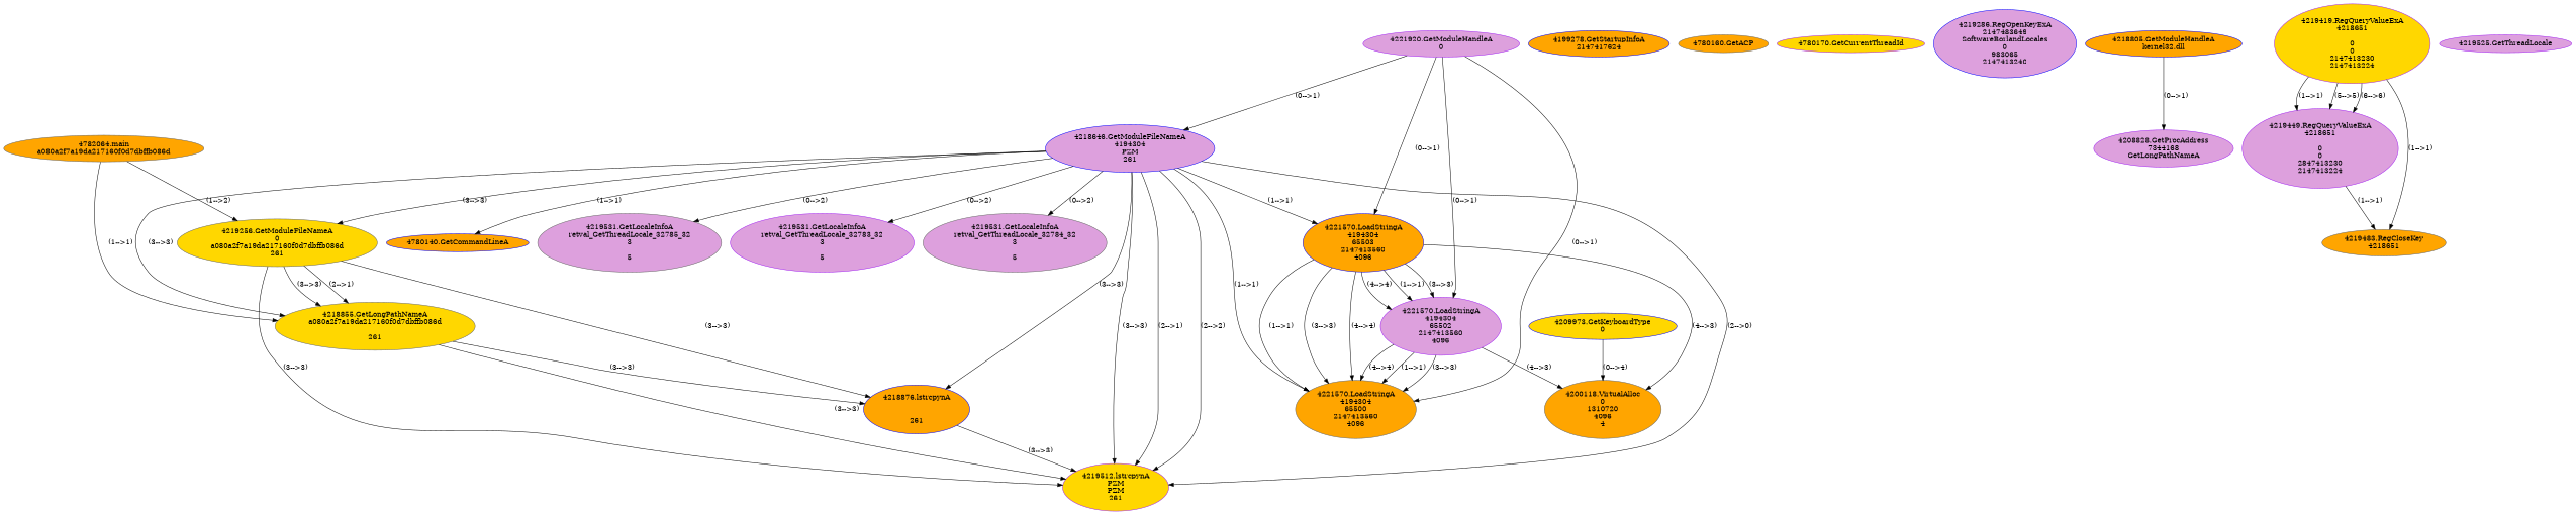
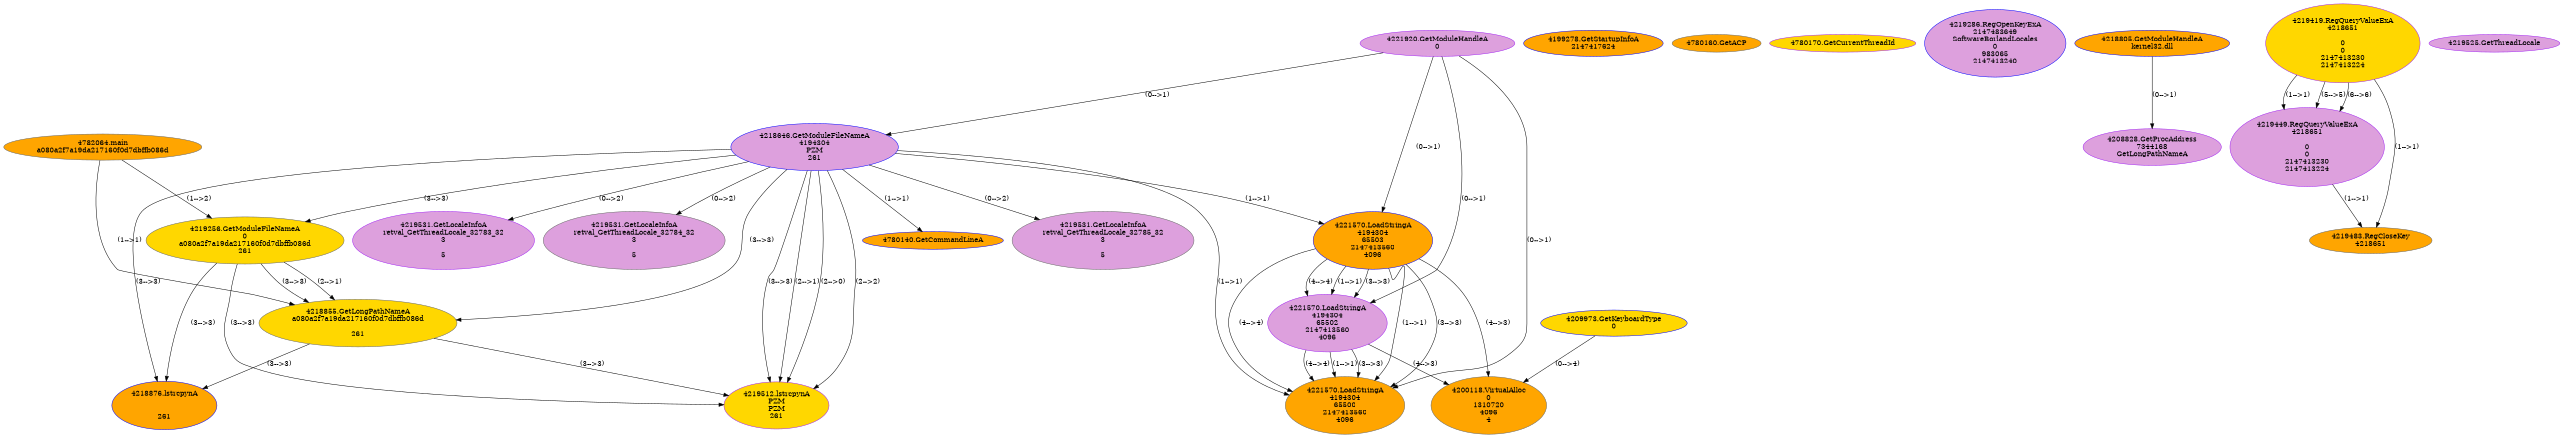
  digraph {
    node [color=gray40 fillcolor=orange style=filled]
    n1 [label="4782064.main\na080a2f7a19da217160f0d7dbffb086d"]
    n2 [fillcolor=gold label="4219256.GetModuleFileNameA\n0\na080a2f7a19da217160f0d7dbffb086d\n261"]
    n3 [fillcolor=gold label="4218855.GetLongPathNameA\na080a2f7a19da217160f0d7dbffb086d\n\n261"]
    n4 [color=blue label="4218876.lstrcpynA\n\n\n261"]
    n5 [color=purple fillcolor=gold label="4219512.lstrcpynA\nPZM\nPZM\n261"]
    n6 [color=purple fillcolor=plum label="4221920.GetModuleHandleA\n0"]
    n7 [color=blue fillcolor=plum label="4218646.GetModuleFileNameA\n4194304\nPZM\n261"]
    n8 [color=blue label="4221570.LoadStringA\n4194304\n65503\n2147413560\n4096"]
    n9 [color=purple fillcolor=plum label="4221570.LoadStringA\n4194304\n65502\n2147413560\n4096"]
    n10 [label="4221570.LoadStringA\n4194304\n65500\n2147413560\n4096"]
    n11 [color=blue label="4780140.GetCommandLineA\n"]
    n12 [fillcolor=plum label="4219531.GetLocaleInfoA\nretval_GetThreadLocale_32785_32\n3\n\n5"]
    n13 [color=purple fillcolor=plum label="4219531.GetLocaleInfoA\nretval_GetThreadLocale_32783_32\n3\n\n5"]
    n14 [fillcolor=plum label="4219531.GetLocaleInfoA\nretval_GetThreadLocale_32784_32\n3\n\n5"]
    n15 [label="4200118.VirtualAlloc\n0\n1310720\n4096\n4"]
    n16 [color=blue fillcolor=gold label="4209973.GetKeyboardType\n0"]
    n17 [color=blue label="4199278.GetStartupInfoA\n2147417624"]
    n18 [label="4780160.GetACP\n"]
    n19 [color=purple fillcolor=gold label="4780170.GetCurrentThreadId\n"]
    n20 [color=blue fillcolor=plum label="4219286.RegOpenKeyExA\n2147483649\nSoftware\Borland\Locales\n0\n983065\n2147413240"]
    n21 [color=blue label="4218805.GetModuleHandleA\nkernel32.dll"]
    n22 [color=purple fillcolor=plum label="4208828.GetProcAddress\n7344168\nGetLongPathNameA"]
    n23 [color=purple fillcolor=gold label="4219419.RegQueryValueExA\n4218651\n\n0\n0\n2147413230\n2147413224"]
-   n24 [color=purple fillcolor=plum label="4219449.RegQueryValueExA\n4218651\n\n0\n0\n2847413230\n2147413224"]
+   n24 [color=purple fillcolor=plum label="4219449.RegQueryValueExA\n4218651\n\n0\n0\n2147413230\n2147413224"]
    n25 [label="4219483.RegCloseKey\n4218651"]
    n26 [color=purple fillcolor=plum label="4219525.GetThreadLocale\n"]
    n1 -> n2 [label="(1-->2)"]
    n1 -> n3 [label="(1-->1)"]
    n2 -> n3 [label="(2-->1)"]
    n2 -> n3 [label="(3-->3)"]
    n2 -> n4 [label="(3-->3)"]
    n2 -> n5 [label="(3-->3)"]
    n3 -> n4 [label="(3-->3)"]
    n3 -> n5 [label="(3-->3)"]
-   n4 -> n5 [label="(3-->3)"]
    n6 -> n7 [label="(0-->1)"]
    n6 -> n8 [label="(0-->1)"]
    n6 -> n9 [label="(0-->1)"]
    n6 -> n10 [label="(0-->1)"]
    n7 -> n2 [label="(3-->3)"]
    n7 -> n3 [label="(3-->3)"]
    n7 -> n4 [label="(3-->3)"]
    n7 -> n5 [label="(2-->1)"]
    n7 -> n5 [label="(2-->2)"]
    n7 -> n5 [label="(3-->3)"]
    n7 -> n5 [label="(2-->0)"]
    n7 -> n8 [label="(1-->1)"]
    n7 -> n10 [label="(1-->1)"]
    n7 -> n11 [label="(1-->1)"]
    n7 -> n12 [label="(0-->2)"]
    n7 -> n13 [label="(0-->2)"]
    n7 -> n14 [label="(0-->2)"]
    n8 -> n9 [label="(1-->1)"]
    n8 -> n9 [label="(3-->3)"]
    n8 -> n9 [label="(4-->4)"]
    n8 -> n10 [label="(1-->1)"]
    n8 -> n10 [label="(3-->3)"]
    n8 -> n10 [label="(4-->4)"]
    n8 -> n15 [label="(4-->3)"]
    n9 -> n10 [label="(1-->1)"]
    n9 -> n10 [label="(3-->3)"]
    n9 -> n10 [label="(4-->4)"]
    n9 -> n15 [label="(4-->3)"]
    n16 -> n15 [label="(0-->4)"]
    n21 -> n22 [label="(0-->1)"]
    n23 -> n24 [label="(1-->1)"]
    n23 -> n24 [label="(5-->5)"]
    n23 -> n24 [label="(6-->6)"]
    n23 -> n25 [label="(1-->1)"]
    n24 -> n25 [label="(1-->1)"]
  }
